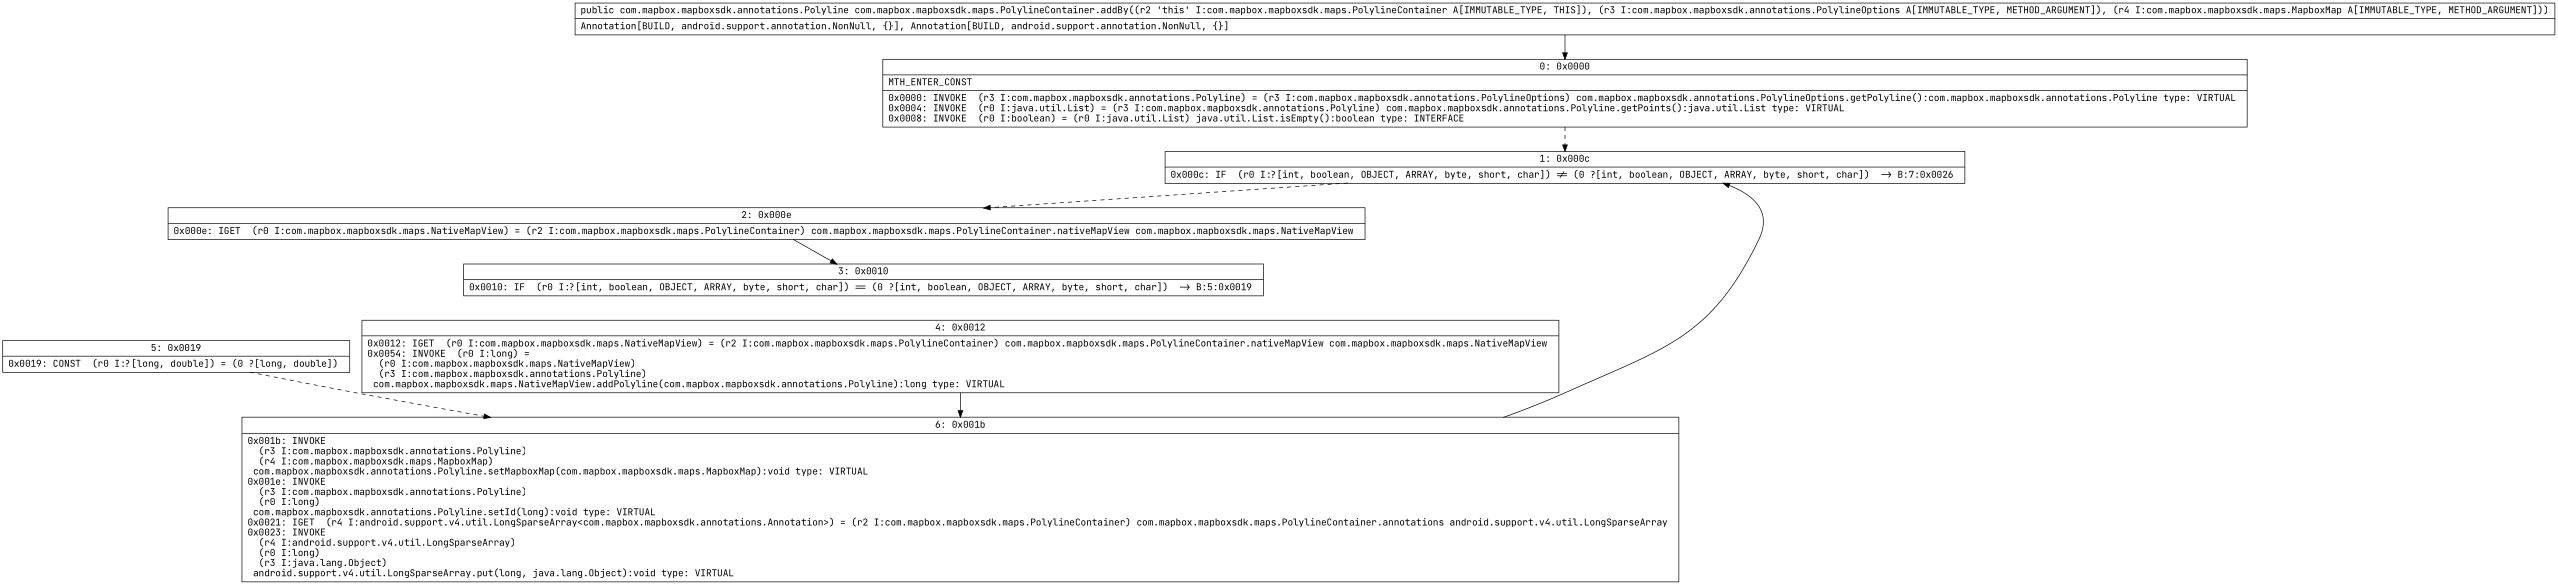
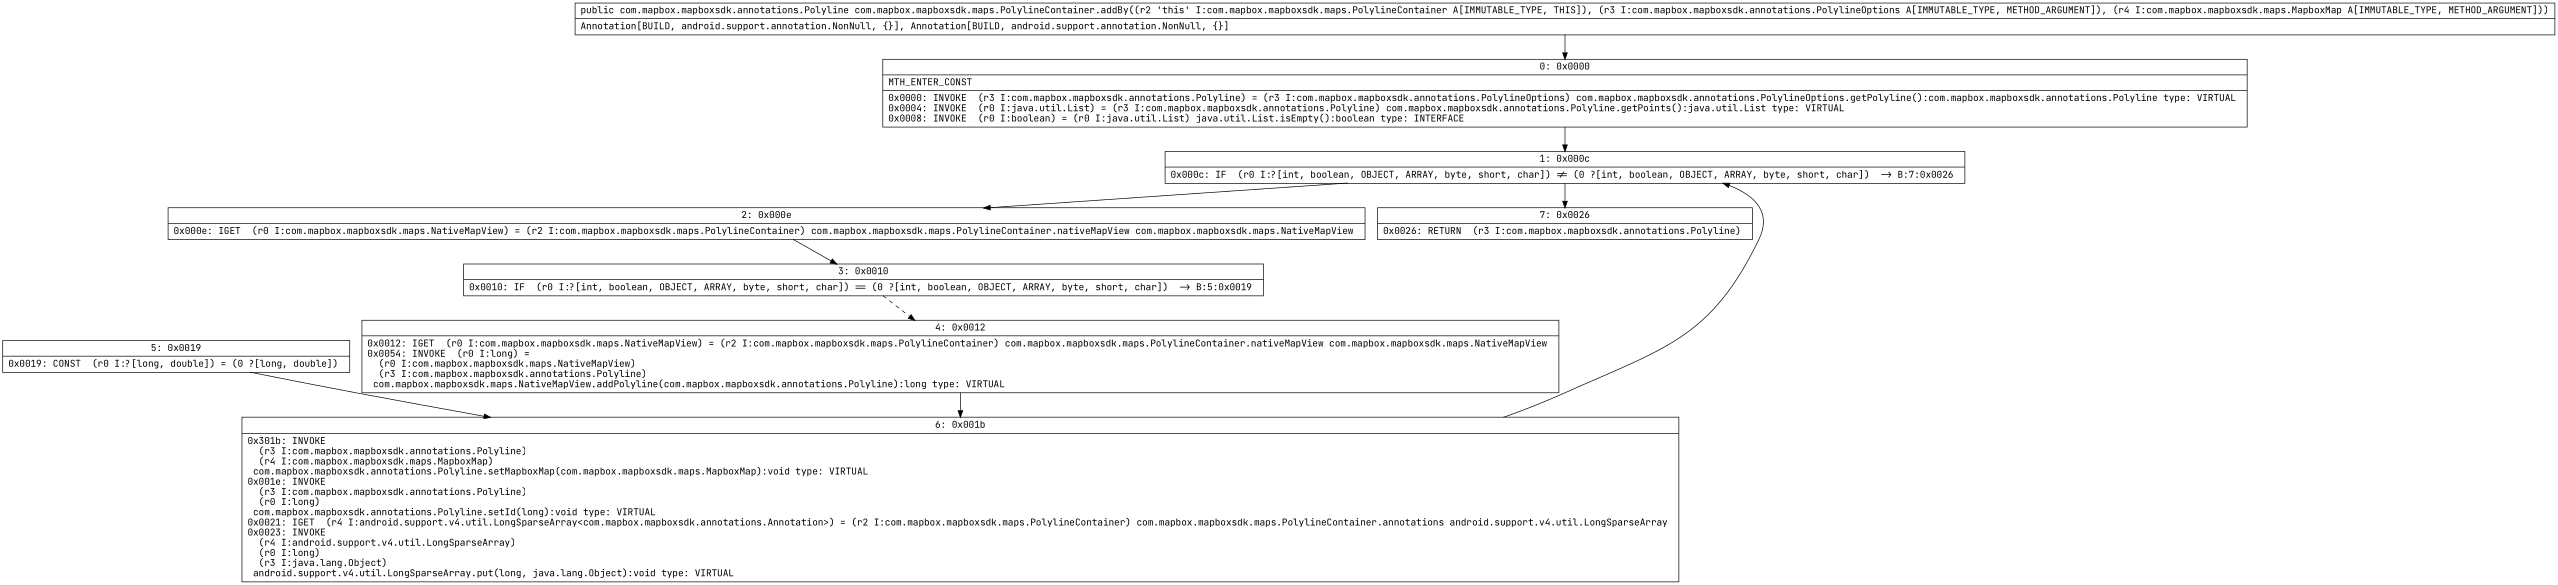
  digraph {
    fontname="JetBrains Mono"
    node [fontname="JetBrains Mono" shape=record]
    edge [fontname="JetBrains Mono"]
    n1 [label="{0\:\ 0x0000|MTH_ENTER_CONST\l|0x0000: INVOKE  (r3 I:com.mapbox.mapboxsdk.annotations.Polyline) = (r3 I:com.mapbox.mapboxsdk.annotations.PolylineOptions) com.mapbox.mapboxsdk.annotations.PolylineOptions.getPolyline():com.mapbox.mapboxsdk.annotations.Polyline type: VIRTUAL \l0x0004: INVOKE  (r0 I:java.util.List) = (r3 I:com.mapbox.mapboxsdk.annotations.Polyline) com.mapbox.mapboxsdk.annotations.Polyline.getPoints():java.util.List type: VIRTUAL \l0x0008: INVOKE  (r0 I:boolean) = (r0 I:java.util.List) java.util.List.isEmpty():boolean type: INTERFACE \l}"]
    n2 [label="{1\:\ 0x000c|0x000c: IF  (r0 I:?[int, boolean, OBJECT, ARRAY, byte, short, char]) != (0 ?[int, boolean, OBJECT, ARRAY, byte, short, char])  \-\> B:7:0x0026 \l}"]
    n3 [label="{2\:\ 0x000e|0x000e: IGET  (r0 I:com.mapbox.mapboxsdk.maps.NativeMapView) = (r2 I:com.mapbox.mapboxsdk.maps.PolylineContainer) com.mapbox.mapboxsdk.maps.PolylineContainer.nativeMapView com.mapbox.mapboxsdk.maps.NativeMapView \l}"]
+   n4 [label="{7\:\ 0x0026|0x0026: RETURN  (r3 I:com.mapbox.mapboxsdk.annotations.Polyline) \l}"]
    n5 [label="{3\:\ 0x0010|0x0010: IF  (r0 I:?[int, boolean, OBJECT, ARRAY, byte, short, char]) == (0 ?[int, boolean, OBJECT, ARRAY, byte, short, char])  \-\> B:5:0x0019 \l}"]
    n6 [label="{4\:\ 0x0012|0x0012: IGET  (r0 I:com.mapbox.mapboxsdk.maps.NativeMapView) = (r2 I:com.mapbox.mapboxsdk.maps.PolylineContainer) com.mapbox.mapboxsdk.maps.PolylineContainer.nativeMapView com.mapbox.mapboxsdk.maps.NativeMapView \l0x0054: INVOKE  (r0 I:long) = \l  (r0 I:com.mapbox.mapboxsdk.maps.NativeMapView)\l  (r3 I:com.mapbox.mapboxsdk.annotations.Polyline)\l com.mapbox.mapboxsdk.maps.NativeMapView.addPolyline(com.mapbox.mapboxsdk.annotations.Polyline):long type: VIRTUAL \l}"]
-   n7 [label="{6\:\ 0x001b|0x001b: INVOKE  \l  (r3 I:com.mapbox.mapboxsdk.annotations.Polyline)\l  (r4 I:com.mapbox.mapboxsdk.maps.MapboxMap)\l com.mapbox.mapboxsdk.annotations.Polyline.setMapboxMap(com.mapbox.mapboxsdk.maps.MapboxMap):void type: VIRTUAL \l0x001e: INVOKE  \l  (r3 I:com.mapbox.mapboxsdk.annotations.Polyline)\l  (r0 I:long)\l com.mapbox.mapboxsdk.annotations.Polyline.setId(long):void type: VIRTUAL \l0x0021: IGET  (r4 I:android.support.v4.util.LongSparseArray\<com.mapbox.mapboxsdk.annotations.Annotation\>) = (r2 I:com.mapbox.mapboxsdk.maps.PolylineContainer) com.mapbox.mapboxsdk.maps.PolylineContainer.annotations android.support.v4.util.LongSparseArray \l0x0023: INVOKE  \l  (r4 I:android.support.v4.util.LongSparseArray)\l  (r0 I:long)\l  (r3 I:java.lang.Object)\l android.support.v4.util.LongSparseArray.put(long, java.lang.Object):void type: VIRTUAL \l}"]
+   n7 [label="{6\:\ 0x001b|0x301b: INVOKE  \l  (r3 I:com.mapbox.mapboxsdk.annotations.Polyline)\l  (r4 I:com.mapbox.mapboxsdk.maps.MapboxMap)\l com.mapbox.mapboxsdk.annotations.Polyline.setMapboxMap(com.mapbox.mapboxsdk.maps.MapboxMap):void type: VIRTUAL \l0x001e: INVOKE  \l  (r3 I:com.mapbox.mapboxsdk.annotations.Polyline)\l  (r0 I:long)\l com.mapbox.mapboxsdk.annotations.Polyline.setId(long):void type: VIRTUAL \l0x0021: IGET  (r4 I:android.support.v4.util.LongSparseArray\<com.mapbox.mapboxsdk.annotations.Annotation\>) = (r2 I:com.mapbox.mapboxsdk.maps.PolylineContainer) com.mapbox.mapboxsdk.maps.PolylineContainer.annotations android.support.v4.util.LongSparseArray \l0x0023: INVOKE  \l  (r4 I:android.support.v4.util.LongSparseArray)\l  (r0 I:long)\l  (r3 I:java.lang.Object)\l android.support.v4.util.LongSparseArray.put(long, java.lang.Object):void type: VIRTUAL \l}"]
    n8 [label="{5\:\ 0x0019|0x0019: CONST  (r0 I:?[long, double]) = (0 ?[long, double]) \l}"]
    n9 [label="{public com.mapbox.mapboxsdk.annotations.Polyline com.mapbox.mapboxsdk.maps.PolylineContainer.addBy((r2 'this' I:com.mapbox.mapboxsdk.maps.PolylineContainer A[IMMUTABLE_TYPE, THIS]), (r3 I:com.mapbox.mapboxsdk.annotations.PolylineOptions A[IMMUTABLE_TYPE, METHOD_ARGUMENT]), (r4 I:com.mapbox.mapboxsdk.maps.MapboxMap A[IMMUTABLE_TYPE, METHOD_ARGUMENT]))  | Annotation[BUILD, android.support.annotation.NonNull, \{\}], Annotation[BUILD, android.support.annotation.NonNull, \{\}]\l}"]
-   n1 -> n2 [style=dashed]
-   n2 -> n3 [style=dashed]
+   n1 -> n2
+   n2 -> n3 [style=solid]
+   n2 -> n4
    n3 -> n5
+   n5 -> n6 [style=dashed]
    n6 -> n7
    n7 -> n2
-   n8 -> n7 [style=dashed]
+   n8 -> n7
    n9 -> n1
  }
